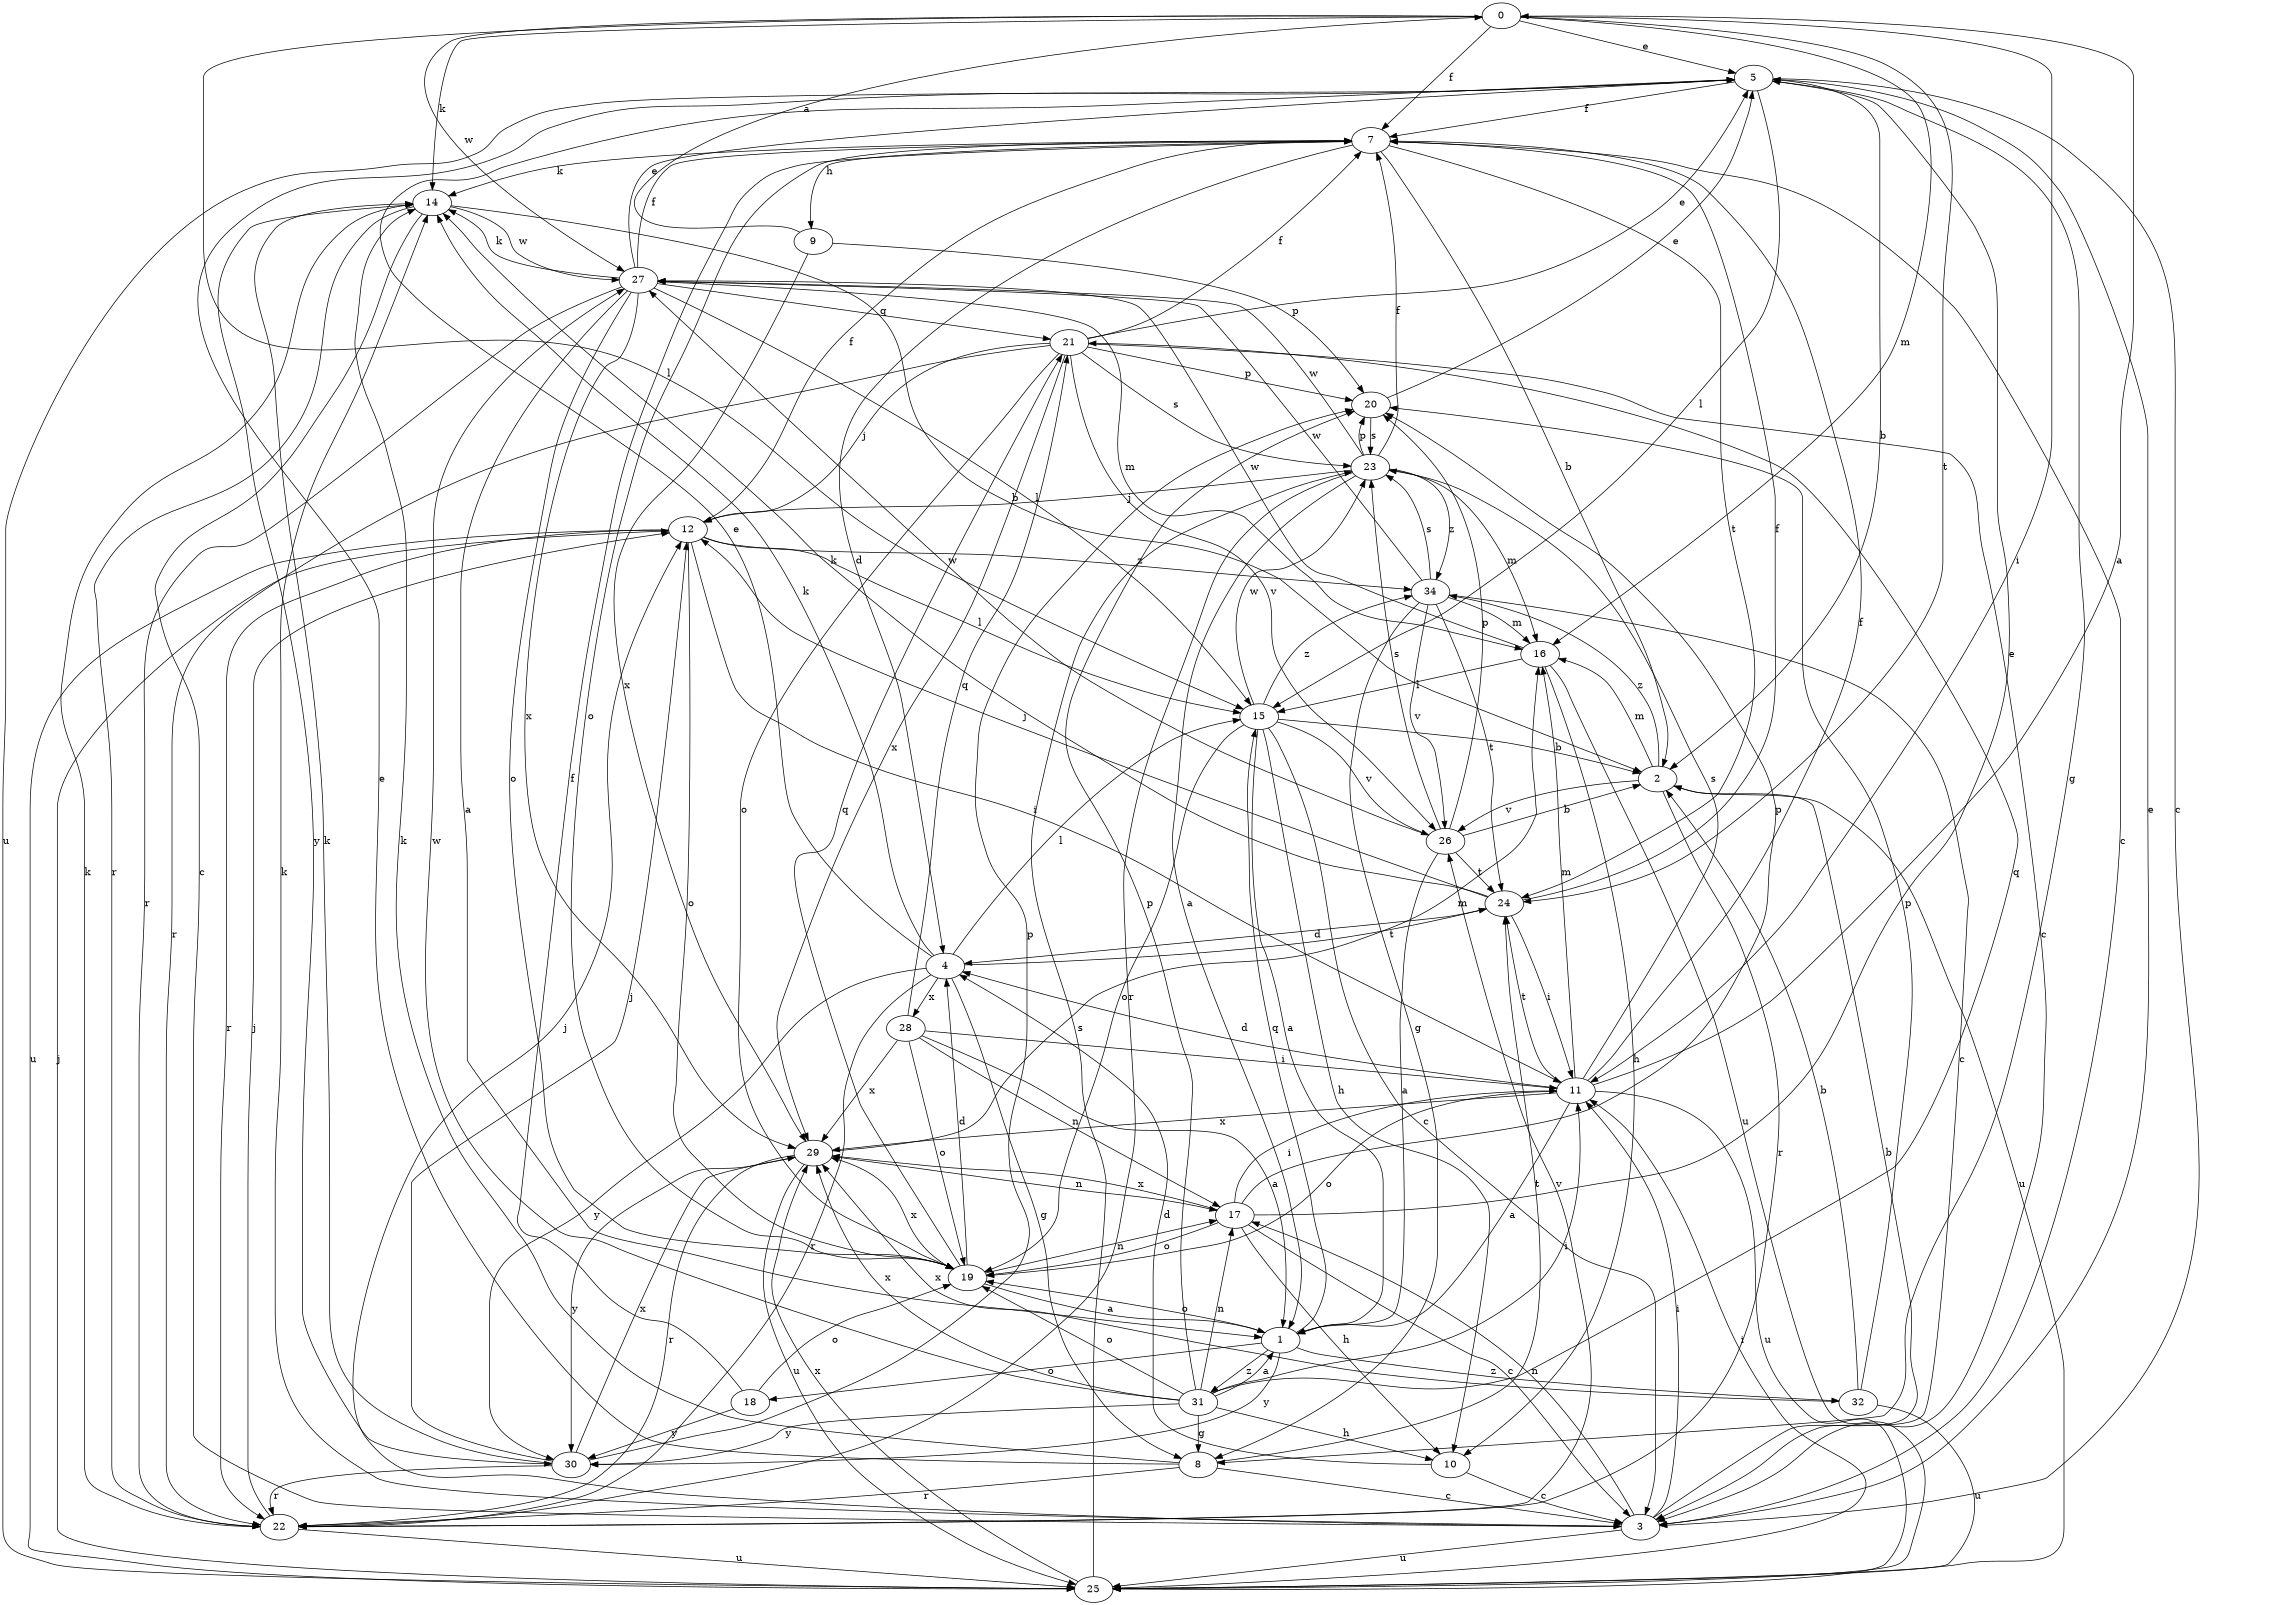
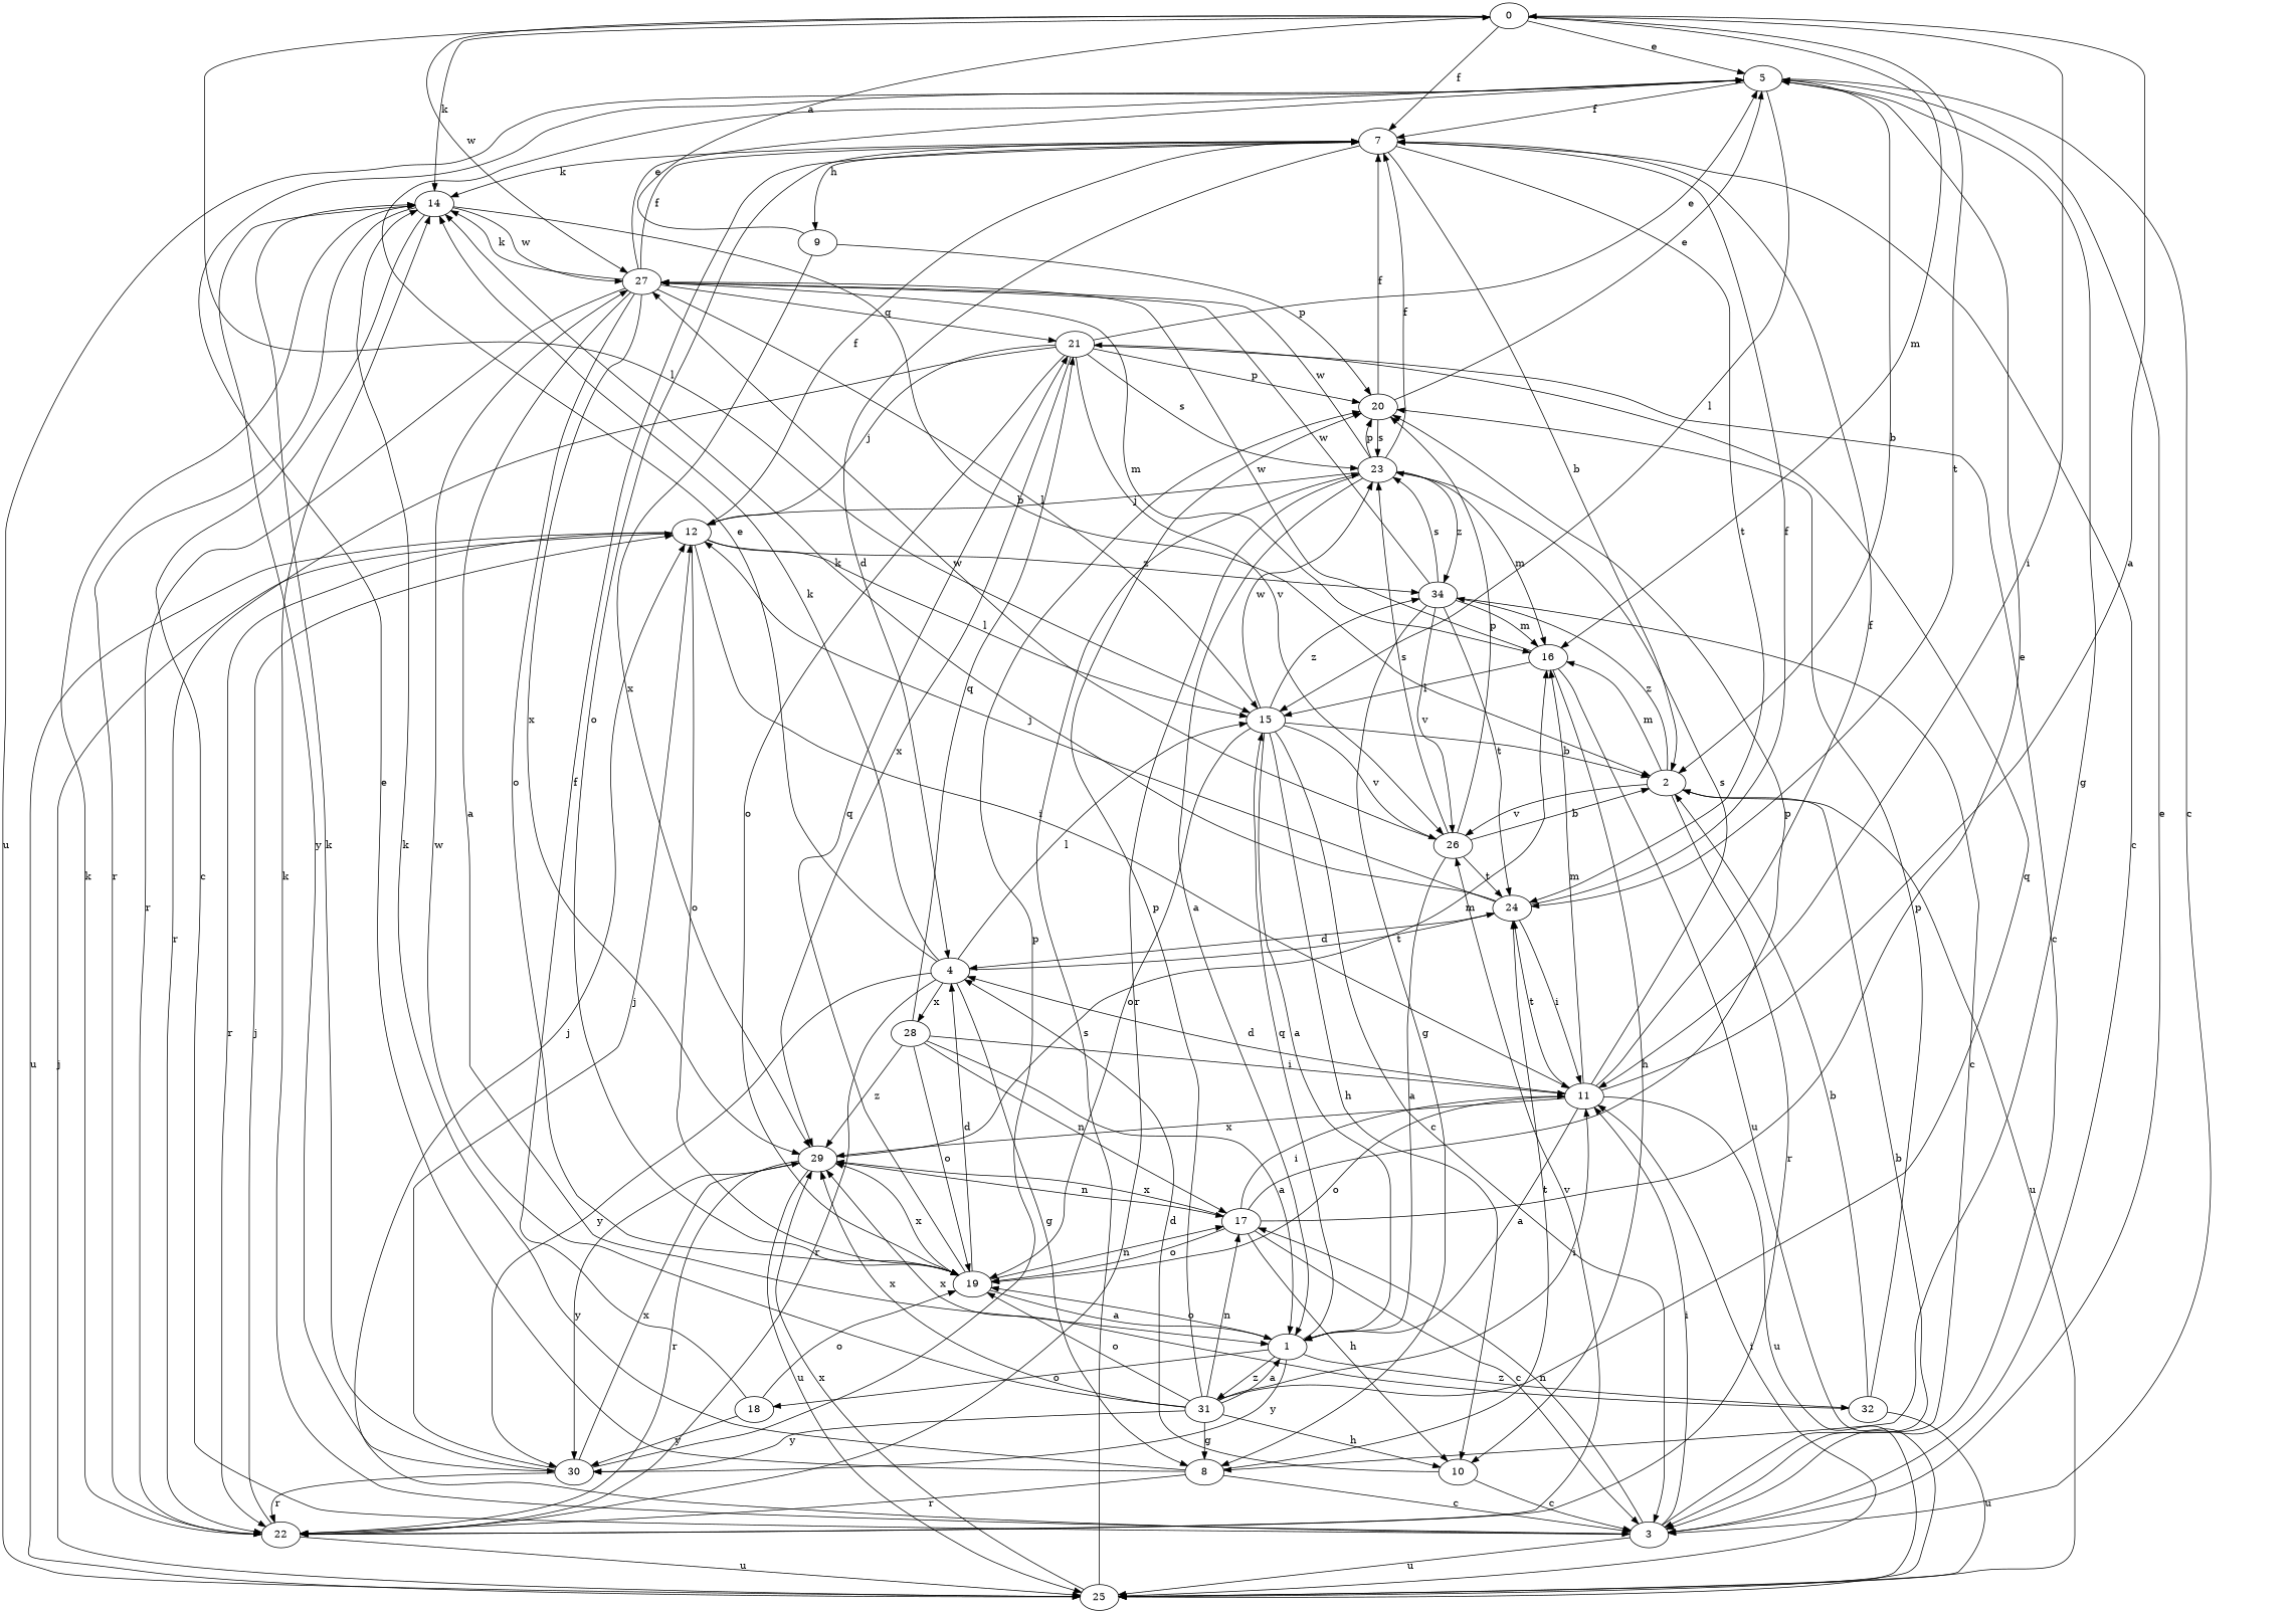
  strict digraph {
    0
    5
    7
    11
    14
    15
    16
    24
    27
    2
    25
    3
    8
    19
    4
    9
    1
    29
    23
    30
    22
    26
    34
    10
    12
    21
    18
    31
    32
    17
    20
    28
    0 -> 5 [label=e]
    0 -> 7 [label=f]
    0 -> 11 [label=i]
    0 -> 14 [label=k]
    0 -> 15 [label=l]
    0 -> 16 [label=m]
    0 -> 24 [label=t]
    0 -> 27 [label=w]
    5 -> 7 [label=f]
    5 -> 15 [label=l]
    5 -> 2 [label=b]
    5 -> 25 [label=u]
    5 -> 3 [label=c]
    5 -> 8 [label=g]
    7 -> 14 [label=k]
    7 -> 24 [label=t]
    7 -> 2 [label=b]
    7 -> 3 [label=c]
    7 -> 19 [label=o]
    7 -> 4 [label=d]
    7 -> 9 [label=h]
    11 -> 0 [label=a]
    11 -> 7 [label=f]
    11 -> 16 [label=m]
    11 -> 24 [label=t]
    11 -> 25 [label=u]
    11 -> 19 [label=o]
    11 -> 4 [label=d]
    11 -> 1 [label=a]
    11 -> 29 [label=x]
    11 -> 23 [label=s]
    14 -> 27 [label=w]
    14 -> 2 [label=b]
    14 -> 3 [label=c]
    14 -> 30 [label=y]
    14 -> 22 [label=r]
    15 -> 2 [label=b]
    15 -> 3 [label=c]
    15 -> 19 [label=o]
    15 -> 1 [label=a]
    15 -> 23 [label=w]
    15 -> 26 [label=v]
    15 -> 34 [label=z]
    15 -> 10 [label=h]
    16 -> 15 [label=l]
    16 -> 27 [label=w]
    16 -> 25 [label=u]
    16 -> 10 [label=h]
    24 -> 7 [label=f]
    24 -> 11 [label=i]
    24 -> 14 [label=k]
    24 -> 4 [label=d]
    24 -> 12 [label=j]
    27 -> 5 [label=e]
    27 -> 7 [label=f]
    27 -> 14 [label=k]
    27 -> 15 [label=l]
    27 -> 16 [label=m]
    27 -> 19 [label=o]
    27 -> 1 [label=a]
    27 -> 29 [label=x]
    27 -> 22 [label=r]
    27 -> 21 [label=q]
    2 -> 16 [label=m]
    2 -> 25 [label=u]
    2 -> 22 [label=r]
    2 -> 26 [label=v]
    2 -> 34 [label=z]
    25 -> 11 [label=i]
    25 -> 29 [label=x]
    25 -> 23 [label=s]
    25 -> 12 [label=j]
    3 -> 5 [label=e]
    3 -> 11 [label=i]
    3 -> 14 [label=k]
    3 -> 2 [label=b]
    3 -> 25 [label=u]
    3 -> 12 [label=j]
    3 -> 17 [label=n]
    8 -> 5 [label=e]
    8 -> 14 [label=k]
    8 -> 24 [label=t]
    8 -> 3 [label=c]
    8 -> 22 [label=r]
    19 -> 4 [label=d]
    19 -> 1 [label=a]
    19 -> 29 [label=x]
    19 -> 21 [label=q]
    19 -> 17 [label=n]
    4 -> 5 [label=e]
    4 -> 14 [label=k]
    4 -> 15 [label=l]
    4 -> 24 [label=t]
    4 -> 8 [label=g]
    4 -> 30 [label=y]
    4 -> 22 [label=r]
    4 -> 28 [label=x]
    9 -> 0 [label=a]
    9 -> 29 [label=x]
    9 -> 20 [label=p]
    1 -> 15 [label=q]
    1 -> 19 [label=o]
    1 -> 30 [label=y]
    1 -> 18 [label=o]
    1 -> 31 [label=z]
    1 -> 32 [label=z]
    29 -> 16 [label=m]
    29 -> 25 [label=u]
    29 -> 30 [label=y]
    29 -> 22 [label=r]
    29 -> 17 [label=n]
    23 -> 7 [label=f]
    23 -> 16 [label=m]
    23 -> 27 [label=w]
    23 -> 1 [label=a]
    23 -> 22 [label=r]
    23 -> 34 [label=z]
    23 -> 12 [label=j]
    23 -> 20 [label=p]
    30 -> 14 [label=k]
    30 -> 29 [label=x]
    30 -> 22 [label=r]
    30 -> 12 [label=j]
    30 -> 20 [label=p]
    22 -> 14 [label=k]
    22 -> 25 [label=u]
    22 -> 26 [label=v]
    22 -> 12 [label=j]
    26 -> 24 [label=t]
    26 -> 27 [label=w]
    26 -> 2 [label=b]
    26 -> 1 [label=a]
    26 -> 23 [label=s]
    26 -> 20 [label=p]
    34 -> 16 [label=m]
    34 -> 24 [label=t]
    34 -> 27 [label=w]
    34 -> 3 [label=c]
    34 -> 8 [label=g]
    34 -> 23 [label=s]
    34 -> 26 [label=v]
    10 -> 3 [label=c]
    10 -> 4 [label=d]
    12 -> 7 [label=f]
    12 -> 11 [label=i]
    12 -> 15 [label=l]
    12 -> 25 [label=u]
    12 -> 19 [label=o]
    12 -> 22 [label=r]
    12 -> 34 [label=z]
    21 -> 5 [label=e]
-   21 -> 7 [label=f]
+   20 -> 7 [label=f]
    21 -> 3 [label=c]
    21 -> 19 [label=o]
    21 -> 29 [label=x]
    21 -> 23 [label=s]
    21 -> 22 [label=r]
    21 -> 26 [label=v]
    21 -> 12 [label=j]
    21 -> 20 [label=p]
    18 -> 7 [label=f]
    18 -> 19 [label=o]
    18 -> 30 [label=y]
    31 -> 11 [label=i]
    31 -> 27 [label=w]
    31 -> 8 [label=g]
    31 -> 19 [label=o]
    31 -> 1 [label=a]
    31 -> 29 [label=x]
    31 -> 30 [label=y]
    31 -> 10 [label=h]
    31 -> 21 [label=q]
    31 -> 17 [label=n]
    31 -> 20 [label=p]
    32 -> 2 [label=b]
    32 -> 25 [label=u]
    32 -> 29 [label=x]
    32 -> 20 [label=p]
    17 -> 5 [label=e]
    17 -> 11 [label=i]
    17 -> 3 [label=c]
    17 -> 19 [label=o]
    17 -> 29 [label=x]
    17 -> 10 [label=h]
    17 -> 20 [label=p]
    20 -> 5 [label=e]
    20 -> 23 [label=s]
    28 -> 11 [label=i]
    28 -> 19 [label=o]
    28 -> 1 [label=a]
-   28 -> 29 [label=x]
+   28 -> 29 [label=z]
    28 -> 21 [label=q]
    28 -> 17 [label=n]
  }
